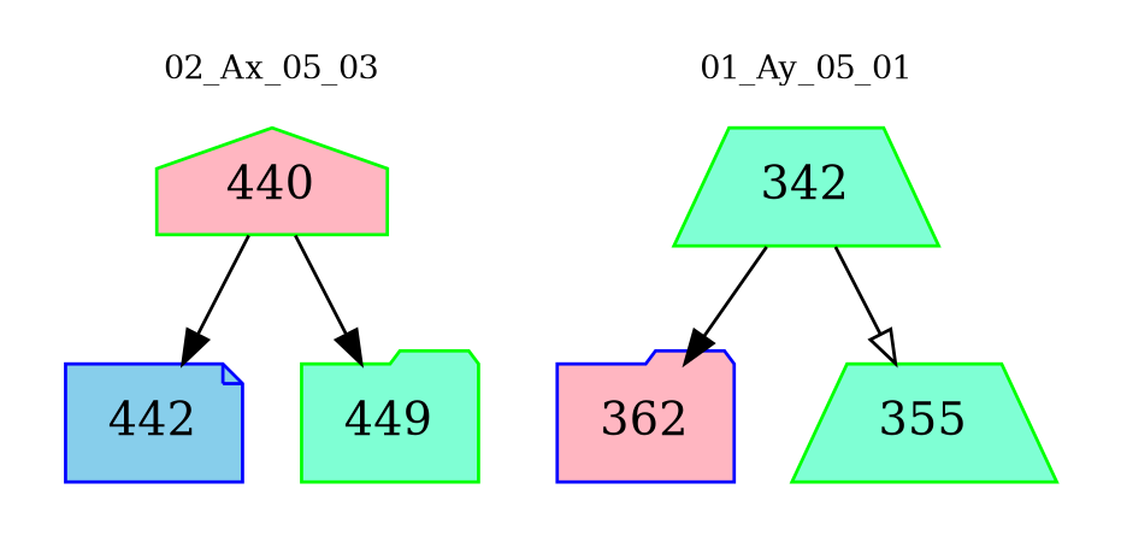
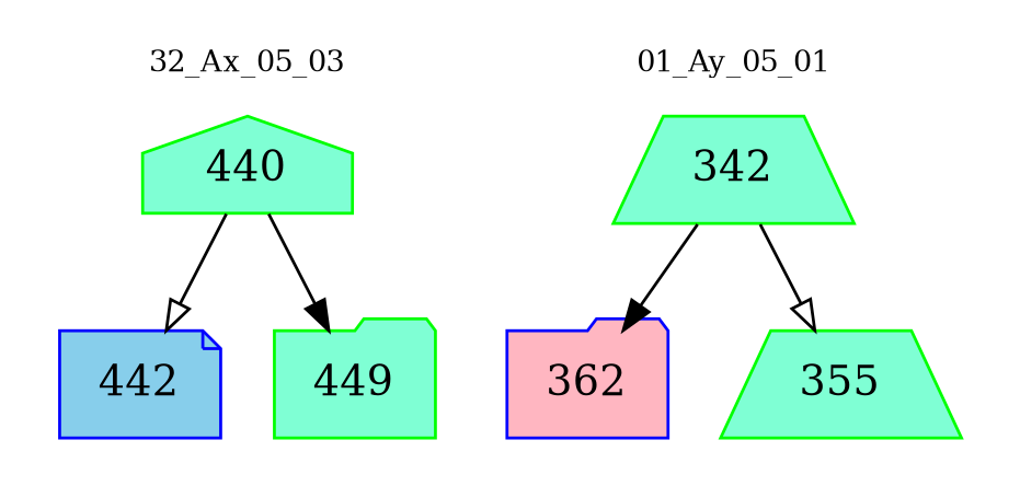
  digraph {
    node [color=green fillcolor=aquamarine shape=folder style=filled]
    edge [arrowhead=onormal color=black]
-   n1 [fillcolor=lightpink label=440 shape=house]
+   n1 [label=440 shape=house]
    n2 [color=blue fillcolor=skyblue label=442 shape=note]
    n3 [label=449]
    n4 [label=342 shape=trapezium]
    n5 [color=blue fillcolor=lightpink label=362]
    n6 [label=355 shape=trapezium]
    subgraph cluster_1 {
      color=white
      fontsize=10
-     label="02_Ax_05_03"
+     label="32_Ax_05_03"
      n1
      n2
      n3
    }
    subgraph cluster_2 {
      color=white
      fontsize=10
      label="01_Ay_05_01"
      n4
      n5
      n6
    }
-   n1 -> n2 [arrowhead=normal]
+   n1 -> n2
    n1 -> n3 [arrowhead=normal]
    n4 -> n5 [arrowhead=normal]
    n4 -> n6
  }
